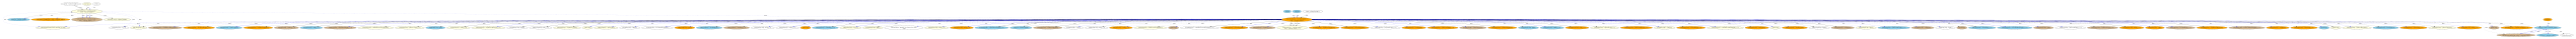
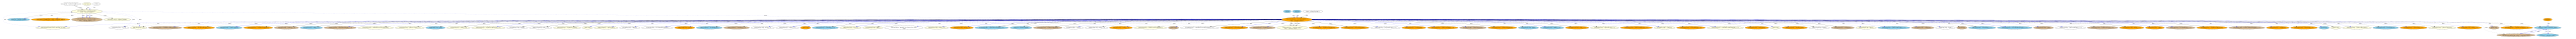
  digraph {
    fontname="Liberation Sans"
    node [style=filled fillcolor=orange fontname="Liberation Sans"]
    edge [color=blue style=solid fontname="Liberation Sans"]
    n1 [label="(Call,*argv + sizeof \"--transform-enable\")" fillcolor=skyblue]
    n2 [label="(Call,sizeof \"--transform-enable\")" fillcolor=skyblue]
    n3 [label="(Call,transform_enable(*argv + sizeof \"--transform-enable\"))" fillcolor=tan]
-   n4 [label="(MethodReturn,int)" fillcolor=white]
    n5 [label="(Call,strncmp(*argv, \"--transform-enable=\",\n sizeof \"--transform-enable\"))"]
    n6 [label="(Call,5+*argv)" fillcolor=tan]
    n7 [label="(Call,strcmp(*argv, \"--nogamma-threshold\") == 0)"]
    n8 [label="(Call,strcmp(*argv, \"--calculations-follow-bit-depth\"))" fillcolor=tan]
    n9 [label="(Call,strcmp(*argv, \"--use-input-precision\") == 0)"]
    n10 [label="(Call,strcmp(*argv, \"--gamma-16-to-8\"))" fillcolor=skyblue]
    n11 [label="(Call,strcmp(*argv, \"--nogamma-transform\"))"]
    n12 [label="(Call,strcmp(*argv, \"--gamma\") == 0)" fillcolor=tan]
    n13 [label="(Call,strcmp(*argv, \"--log8\") == 0)" fillcolor=skyblue]
    n14 [label="(Call,strcmp(*argv, \"--nogamma-transform\") == 0)" fillcolor=tan]
    n15 [label="(Call,strcmp(*argv, \"--calculations-use-input-precision\"))" fillcolor=lightyellow]
    n16 [label="(Call,strcmp(*argv, \"--gamma-16-to-8\") == 0)" fillcolor=lightyellow]
    n17 [label="(Call,strcmp(5+*argv, \"pc8\"))" fillcolor=skyblue]
    n18 [label="(Call,strncmp(*argv, \"--option=\", 9))" fillcolor=lightyellow]
    n19 [label="(Call,strcmp(*argv, \"--nogamma-alpha-mode\") == 0)" fillcolor=lightyellow]
    n20 [label="(Call,strcmp(5+*argv, \"calc16\"))" fillcolor=white]
    n21 [label="(Call,strcmp(5+*argv, \"pc8\") == 0)" fillcolor=white]
    n22 [label="(Call,strcmp(*argv, \"--nogamma-16-to-8\"))" fillcolor=lightyellow]
    n23 [label="(Call,5+*argv)" fillcolor=lightyellow]
    n24 [label="(Call,strcmp(*argv, \"--gamma-sbit\"))" fillcolor=lightyellow]
    n25 [label="(Call,strcmp(*argv, \"--sbitlow\"))" fillcolor=white]
    n26 [label="(Call,strcmp(*argv, \"--use-calculation-precision\"))" fillcolor=white]
    n27 [label="(Call,strcmp(5+*argv, \"pc16\"))"]
    n28 [label="(Call,strcmp(*argv, \"--use-update-info\"))" fillcolor=skyblue]
    n29 [label="(Call,safecat(command, sizeof command, cp, *argv))" fillcolor=lightyellow]
    n30 [label="(Call,strcmp(*argv, \"--expand16\") == 0)" fillcolor=tan]
    n31 [label="(Call,strcmp(5+*argv, \"calc8\") == 0)" fillcolor=white]
    n32 [label="(Call,strcmp(*argv, \"--log16\") == 0)" fillcolor=white]
    n33 [label="(Call,5+*argv)"]
    n34 [label="(Call,strcmp(*argv, \"--exhaustive\") == 0)" fillcolor=skyblue]
    n35 [label="(Call,strncmp(*argv, \"--max\", 5))" fillcolor=lightyellow]
    n36 [label="(Call,strcmp(5+*argv, \"abs8\"))" fillcolor=lightyellow]
    n37 [label="(Call,fprintf(stderr, \"pngvalid: %s: unknown 'max' option\n\", *argv))" fillcolor=white]
    n38 [label="(Call,strcmp(5+*argv, \"out16\") == 0)" fillcolor=lightyellow]
    n39 [label="(Call,strcmp(5+*argv, \"abs8\") == 0)"]
    n40 [label="(Call,strcmp(*argv, \"--nogamma-background\") == 0)" fillcolor=skyblue]
    n41 [label="(Call,sizeof \"--transform-enable\")" fillcolor=skyblue]
    n42 [label="(Call,strcmp(*argv, \"--nogamma-threshold\"))" fillcolor=tan]
    n43 [label="(Call,strcmp(*argv, \"--touch\"))" fillcolor=white]
    n44 [label="(Call,strcmp(5+*argv, \"out8\") == 0)" fillcolor=white]
    n45 [label="(Call,strcmp(*argv, \"--touch\") == 0)"]
    n46 [label="(Call,strcmp(*argv, \"--assume-16-bit-calculations\"))" fillcolor=lightyellow]
    n47 [label="(Call,5+*argv)" fillcolor=tan]
    n48 [label="(Call,strcmp(*argv, \"--calculations-use-input-precision\") == 0)" fillcolor=white]
    n49 [label="(Call,strcmp(*argv, \"--gamma-threshold\"))"]
    n50 [label="(Call,strcmp(*argv, \"--nogamma\") == 0)" fillcolor=tan]
    n51 [label="(Call,strncmp(*argv, \"--transform-enable=\",\n sizeof \"--transform-enable\") == 0)" fillcolor=lightyellow]
    n52 [label="(Call,strcmp(*argv, \"--nogamma-background\"))"]
    n53 [label="(Call,strcmp(*argv, \"--use-input-precision\"))"]
    n54 [label="(Call,strcmp(*argv, \"--progressive-read\") == 0)" fillcolor=white]
    n55 [label="(Call,strcmp(*argv, \"--noexpand16\"))"]
    n56 [label="(Call,strcmp(*argv, \"--gamma-threshold\") == 0)"]
    n57 [label="(Call,strcmp(*argv, \"--progressive-read\"))" fillcolor=tan]
    n58 [label="(Call,strcmp(*argv, \"--gamma-background\"))"]
    n59 [label="(Call,strcmp(5+*argv, \"calc8\"))" fillcolor=skyblue]
    n60 [label="(Call,strcmp(*argv, \"--sbitlow\") == 0)" fillcolor=skyblue]
    n61 [label="(Call,strcmp(5+*argv, \"pc16\") == 0)"]
    n62 [label="(Call,strcmp(*argv, \"--nogamma-sbit\") == 0)" fillcolor=lightyellow]
    n63 [label="(Call,strcmp(*argv, \"--gamma-background\") == 0)"]
    n64 [label="(Call,strcmp(*argv, \"--gamma\"))" fillcolor=lightyellow]
    n65 [label="(Call,strcmp(*argv, \"--more-gammas\") == 0)"]
    n66 [label="(Call,strcmp(*argv, \"--calculations-follow-bit-depth\") == 0)" fillcolor=lightyellow]
    n67 [label="(Call,strcmp(*argv, \"--all-gammas\"))"]
    n68 [label="(Call,5+*argv)" fillcolor=lightyellow]
    n69 [label="(Call,strcmp(*argv, \"-v\") == 0)" fillcolor=white]
    n70 [label="(Call,strcmp(*argv, \"--nogamma-sbit\"))"]
    n71 [label="(Call,strcmp(5+*argv, \"abs16\"))" fillcolor=white]
    n72 [label="(Call,strcmp(*argv, \"--exhaustive\"))" fillcolor=tan]
    n73 [label="(Call,strcmp(5+*argv, \"out16\"))" fillcolor=lightyellow]
    n74 [label="(Call,strcmp(*argv, \"--gamma-alpha-mode\") == 0)" fillcolor=skyblue]
    n75 [label="(Call,strcmp(*argv, \"-v\"))" fillcolor=lightyellow]
    n76 [label="(Call,strcmp(*argv, \"--expand16\"))" fillcolor=tan]
    n77 [label="(Call,strcmp(*argv, \"--log16\"))" fillcolor=white]
    n78 [label="(Call,5+*argv)" fillcolor=tan]
    n79 [label="(Call,strcmp(*argv, \"--noexpand16\") == 0)" fillcolor=skyblue]
    n80 [label="(Call,strcmp(*argv, \"--use-calculation-precision\") == 0)" fillcolor=skyblue]
    n81 [label="(Call,strcmp(5+*argv, \"out8\"))" fillcolor=tan]
    n82 [label="(Call,strcmp(*argv, \"--gamma-transform\") == 0)" fillcolor=white]
    n83 [label="(Call,strcmp(*argv, \"--nogamma-16-to-8\") == 0)" fillcolor=tan]
    n84 [label="(Call,strcmp(5+*argv, \"calc16\") == 0)"]
    n85 [label="(Call,strcmp(*argv, \"--log8\"))"]
    n86 [label="(Call,strcmp(*argv, \"--use-update-info\") == 0)" fillcolor=tan]
    n87 [label="(Call,strcmp(*argv, \"--nogamma-alpha-mode\"))"]
    n88 [label="(Call,strcmp(*argv, \"--assume-16-bit-calculations\") == 0)" fillcolor=tan]
    n89 [label="(Call,strcmp(*argv, \"--nogamma\"))"]
    n90 [label="(Call,strcmp(*argv, \"--all-gammas\") == 0)"]
    n91 [label="(Call,5+*argv)" fillcolor=skyblue]
    n92 [label="(Call,5+*argv)" fillcolor=lightyellow]
    n93 [label="(Call,strcmp(*argv, \"--gamma-alpha-mode\"))" fillcolor=lightyellow]
    n94 [label="(Call,strcmp(*argv, \"--more-gammas\"))" fillcolor=skyblue]
    n95 [label="(Call,strcmp(*argv, \"--gamma-sbit\") == 0)"]
    n96 [label="(Call,strcmp(*argv, \"--gamma-transform\"))" fillcolor=lightyellow]
    n97 [label="(Call,strcmp(5+*argv, \"abs16\") == 0)"]
    n98 [label="(Call,strncmp(*argv, \"--transform-disable=\",\n sizeof \"--transform-disable\"))" fillcolor=lightyellow]
    n99 [label="(Call,sizeof \"--transform-disable\")" fillcolor=skyblue]
    n100 [label="(Call,transform_disable(*argv + sizeof \"--transform-disable\"))"]
    n101 [label="(Call,strncmp(*argv, \"--transform-disable=\",\n sizeof \"--transform-disable\") == 0)" fillcolor=tan]
    n102 [label="(Call,*argv + sizeof \"--transform-disable\")" fillcolor=lightyellow]
    n103 [label="(Literal,\"--transform-enable=\")" fillcolor=white]
    n104 [label="(Literal,0)" fillcolor=skyblue]
    n105 [label="(Literal,\"--transform-disable=\")" fillcolor=white]
    n106 [label="(Call,*argv)" fillcolor=lightyellow]
    n107 [label="(Call,*argv)"]
    n108 [label="(Call,*argv)" fillcolor=skyblue]
    n109 [label="(Literal,0)" fillcolor=white]
    n1 -> n2 [label="CFG: "]
    n1 -> n3 [label="AST: "]
-   n1 -> n4 [label="DDG: " color=black style=dotted]
    n2 -> n1 [label="AST: " style=dashed]
    n3 -> n1 [label="CFG: "]
    n5 -> n1 [label="DDG: " color=black style=dotted]
    n5 -> n3 [label="DDG: " color=black style=dotted]
    n5 -> n6 [label="DDG: " style=dashed]
    n5 -> n7 [label="DDG: " color=black style=dashed]
    n5 -> n8 [label="DDG: " style=dashed]
    n5 -> n9 [label="DDG: " color=black style=dotted]
    n5 -> n10 [label="DDG: "]
    n5 -> n11 [label="DDG: " color=black style=dashed]
    n5 -> n12 [label="DDG: " color=black]
    n5 -> n13 [label="DDG: " color=black]
    n5 -> n14 [label="DDG: "]
    n5 -> n15 [label="DDG: " color=black style=dotted]
    n5 -> n16 [label="DDG: " color=black style=dashed]
    n5 -> n17 [label="DDG: " color=black style=dotted]
    n5 -> n18 [label="DDG: " color=black]
    n5 -> n19 [label="DDG: "]
    n5 -> n20 [label="DDG: " color=black style=dashed]
    n5 -> n21 [label="DDG: " color=black]
    n5 -> n22 [label="DDG: " color=black style=dashed]
    n5 -> n23 [label="DDG: "]
    n5 -> n24 [label="DDG: " style=dotted]
    n5 -> n25 [label="DDG: " style=dashed]
    n5 -> n26 [label="DDG: "]
    n5 -> n27 [label="DDG: " style=dashed]
    n5 -> n28 [label="DDG: " color=black style=dashed]
    n5 -> n29 [label="DDG: " style=dashed]
    n5 -> n30 [label="DDG: " color=black style=dotted]
    n5 -> n31 [label="DDG: " style=dashed]
    n5 -> n32 [label="DDG: "]
    n5 -> n33 [label="DDG: " style=dashed]
    n5 -> n34 [label="DDG: " color=black]
    n5 -> n35 [label="DDG: "]
    n5 -> n36 [label="DDG: " color=black style=dotted]
    n5 -> n37 [label="DDG: " style=dotted]
    n5 -> n38 [label="DDG: " style=dotted]
    n5 -> n39 [label="DDG: "]
    n5 -> n40 [label="DDG: " color=black]
    n5 -> n41 [label="CFG: " color=black]
    n5 -> n42 [label="DDG: " color=black]
    n5 -> n43 [label="DDG: " style=dashed]
    n5 -> n44 [label="DDG: " color=black style=dashed]
    n5 -> n45 [label="DDG: " style=dotted]
    n5 -> n46 [label="DDG: " color=black style=dotted]
    n5 -> n47 [label="DDG: " style=dotted]
    n5 -> n48 [label="DDG: " color=black]
    n5 -> n49 [label="DDG: "]
    n5 -> n50 [label="DDG: " style=dashed]
    n5 -> n51 [label="AST: " color=black style=dashed]
    n5 -> n51 [label="DDG: " color=black]
    n5 -> n51 [label="DDG: " color=black]
    n5 -> n52 [label="DDG: " style=dotted]
    n5 -> n53 [label="DDG: " color=black]
    n5 -> n54 [label="DDG: " style=dotted]
    n5 -> n55 [label="DDG: " style=dashed]
    n5 -> n56 [label="DDG: "]
    n5 -> n57 [label="DDG: " style=dashed]
    n5 -> n58 [label="DDG: " color=black]
    n5 -> n59 [label="DDG: " color=black style=dotted]
    n5 -> n60 [label="DDG: "]
    n5 -> n61 [label="DDG: " color=black]
    n5 -> n62 [label="DDG: " color=black style=dotted]
    n5 -> n63 [label="DDG: " style=dotted]
    n5 -> n64 [label="DDG: "]
    n5 -> n65 [label="DDG: " color=black style=dotted]
    n5 -> n66 [label="DDG: "]
    n5 -> n67 [label="DDG: " color=black style=dashed]
    n5 -> n68 [label="DDG: "]
    n5 -> n69 [label="DDG: " color=black style=dotted]
    n5 -> n70 [label="DDG: " style=dotted]
    n5 -> n71 [label="DDG: " color=black style=dashed]
    n5 -> n72 [label="DDG: " color=black]
    n5 -> n73 [label="DDG: " style=dotted]
    n5 -> n74 [label="DDG: " style=dashed]
    n5 -> n75 [label="DDG: " color=black style=dotted]
    n5 -> n76 [label="DDG: " style=dotted]
    n5 -> n77 [label="DDG: " style=dotted]
    n5 -> n78 [label="DDG: " color=black style=dotted]
    n5 -> n79 [label="DDG: " color=black]
    n5 -> n80 [label="DDG: "]
    n5 -> n81 [label="DDG: " style=dashed]
    n5 -> n82 [label="DDG: " style=dotted]
    n5 -> n83 [label="DDG: " color=black style=dotted]
    n5 -> n84 [label="DDG: " color=black]
    n5 -> n85 [label="DDG: "]
    n5 -> n86 [label="DDG: "]
    n5 -> n87 [label="DDG: " color=black]
    n5 -> n88 [label="DDG: " style=dashed]
    n5 -> n89 [label="DDG: " style=dotted]
    n5 -> n90 [label="DDG: " color=black style=dotted]
    n5 -> n91 [label="DDG: "]
    n5 -> n92 [label="DDG: " color=black]
    n5 -> n93 [label="DDG: " style=dashed]
    n5 -> n94 [label="DDG: " color=black style=dashed]
    n5 -> n95 [label="DDG: " style=dashed]
    n5 -> n96 [label="DDG: " color=black style=dashed]
    n5 -> n97 [label="DDG: " style=dashed]
    n41 -> n5 [label="AST: " color=black style=dashed]
    n98 -> n5 [label="DDG: " style=dotted]
    n98 -> n29 [label="DDG: " style=dotted]
    n98 -> n69 [label="DDG: " style=dotted]
    n98 -> n75 [label="DDG: " style=dotted]
    n98 -> n99 [label="CFG: " style=dotted]
    n98 -> n100 [label="DDG: " style=dotted]
    n98 -> n101 [label="AST: "]
    n98 -> n101 [label="DDG: " style=dashed]
    n98 -> n101 [label="DDG: "]
    n98 -> n102 [label="DDG: " color=black style=dashed]
    n99 -> n98 [label="AST: " color=black style=dashed]
    n103 -> n5 [label="AST: " color=black style=dashed]
    n104 -> n5 [label="CFG: " style=dotted]
    n105 -> n98 [label="AST: " color=black]
    n106 -> n98 [label="AST: " color=black style=dotted]
    n107 -> n1 [label="AST: " style=dashed]
    n108 -> n5 [label="AST: " style=dotted]
    n109 -> n98 [label="CFG: " style=dotted]
  }
